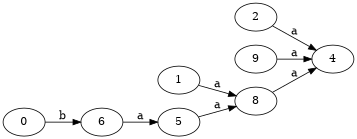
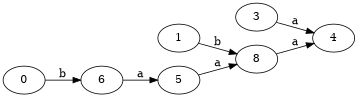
  strict digraph {
    rankdir=LR
    5
    8
    4
    0
    6
    1
-   2
-   3 [label=9]
+   3
    5 -> 8 [label=a]
    8 -> 4 [label=a]
    0 -> 6 [label=b]
    6 -> 5 [label=a]
-   1 -> 8 [label=a]
-   2 -> 4 [label=a]
+   1 -> 8 [label=b]
    3 -> 4 [label=a]
  }
